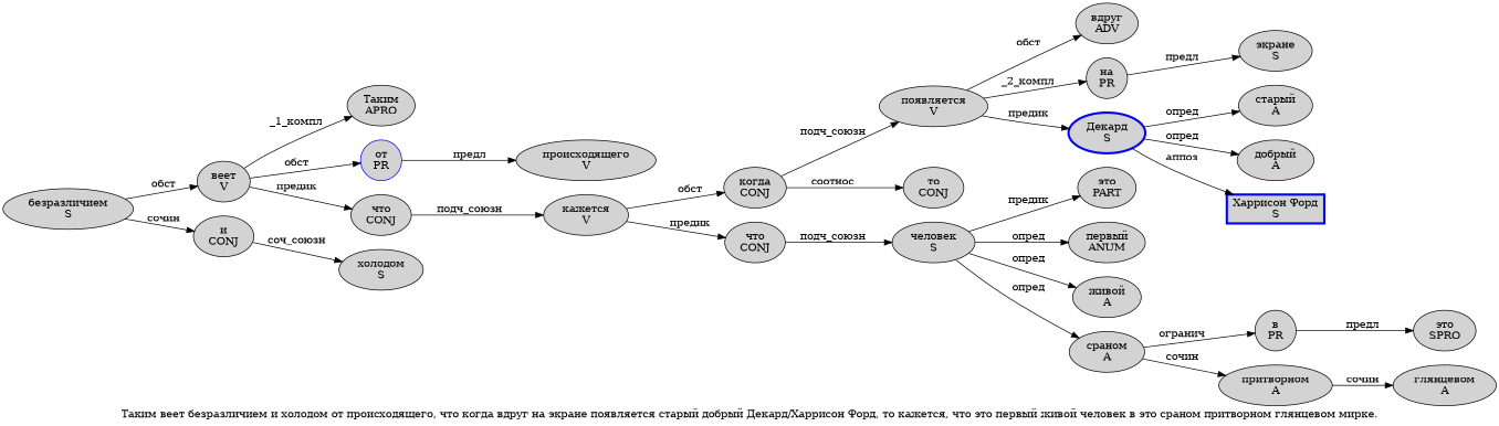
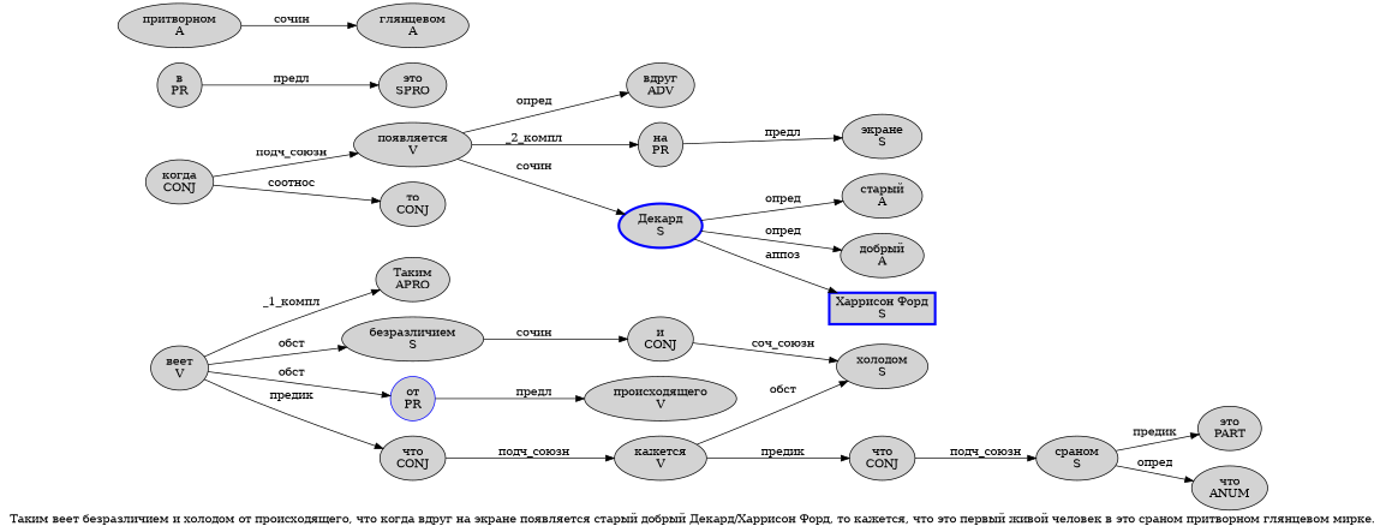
  digraph {
    label="Таким веет безразличием и холодом от происходящего, что когда вдруг на экране появляется старый добрый Декард/Харрисон Форд, то кажется, что это первый живой человек в это сраном притворном глянцевом мирке."
    rankdir=LR
    node [fillcolor=lightgray penwidth=1 shape=ellipse style=filled]
    n1 [label="Таким\nAPRO"]
    n2 [label="веет\nV"]
    n3 [label="безразличием\nS"]
    n4 [color=blue label="от\nPR"]
    n5 [label="что\nCONJ"]
    n6 [label="и\nCONJ"]
    n7 [label="происходящего\nV"]
    n8 [label="кажется\nV"]
    n9 [label="холодом\nS"]
    n10 [label="когда\nCONJ"]
    n11 [label="что\nCONJ"]
    n12 [label="появляется\nV"]
    n13 [label="то\nCONJ"]
    n14 [label="вдруг\nADV"]
    n15 [label="на\nPR"]
    n16 [color=blue label="Декард\nS" penwidth=3]
    n17 [label="экране\nS"]
    n18 [label="старый\nA"]
    n19 [label="добрый\nA"]
    n20 [color=blue label="Харрисон Форд\nS" penwidth=3 shape=box]
-   n21 [label="человек\nS"]
+   n21 [label="сраном\nS"]
    n22 [label="это\nPART"]
-   n23 [label="первый\nANUM"]
-   n24 [label="живой\nA"]
-   n25 [label="сраном\nA"]
+   n23 [label="что\nANUM"]
    n26 [label="в\nPR"]
    n27 [label="притворном\nA"]
    n28 [label="это\nSPRO"]
    n29 [label="глянцевом\nA"]
    n2 -> n1 [label="_1_компл"]
-   n3 -> n2 [label="обст"]
+   n2 -> n3 [label="обст"]
    n2 -> n4 [label="обст"]
    n2 -> n5 [label="предик"]
    n3 -> n6 [label="сочин"]
    n4 -> n7 [label="предл"]
    n5 -> n8 [label="подч_союзн"]
    n6 -> n9 [label="соч_союзн"]
-   n8 -> n10 [label="обст"]
+   n8 -> n9 [label="обст"]
    n8 -> n11 [label="предик"]
    n10 -> n12 [label="подч_союзн"]
    n10 -> n13 [label="соотнос"]
    n11 -> n21 [label="подч_союзн"]
-   n12 -> n14 [label="обст"]
+   n12 -> n14 [label="опред"]
    n12 -> n15 [label="_2_компл"]
-   n12 -> n16 [label="предик"]
+   n12 -> n16 [label="сочин"]
    n15 -> n17 [label="предл"]
    n16 -> n18 [label="опред"]
    n16 -> n19 [label="опред"]
    n16 -> n20 [label="аппоз"]
    n21 -> n22 [label="предик"]
    n21 -> n23 [label="опред"]
-   n21 -> n24 [label="опред"]
-   n21 -> n25 [label="опред"]
-   n25 -> n26 [label="огранич"]
-   n25 -> n27 [label="сочин"]
    n26 -> n28 [label="предл"]
    n27 -> n29 [label="сочин"]
  }
